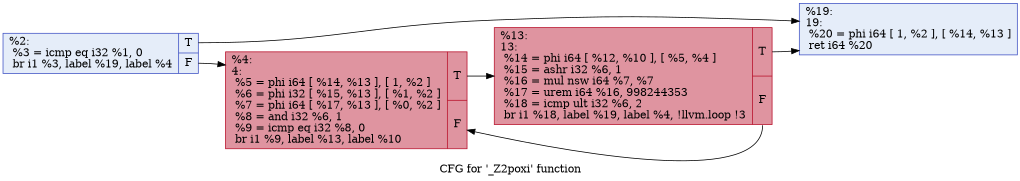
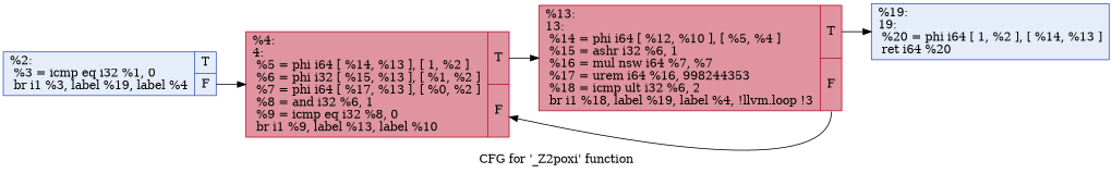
  digraph {
    label="CFG for '_Z2poxi' function"
    rankdir=LR
    node [color="#3d50c3ff" fillcolor="#c5d6f270" shape=record style=filled]
    edge [tailport=s0]
    n1 [label="{%2:\l  %3 = icmp eq i32 %1, 0\l  br i1 %3, label %19, label %4\l|{<s0>T|<s1>F}}"]
    n2 [label="{%19:\l19:                                               \l  %20 = phi i64 [ 1, %2 ], [ %14, %13 ]\l  ret i64 %20\l}"]
    n3 [color="#b70d28ff" fillcolor="#b70d2870" label="{%4:\l4:                                                \l  %5 = phi i64 [ %14, %13 ], [ 1, %2 ]\l  %6 = phi i32 [ %15, %13 ], [ %1, %2 ]\l  %7 = phi i64 [ %17, %13 ], [ %0, %2 ]\l  %8 = and i32 %6, 1\l  %9 = icmp eq i32 %8, 0\l  br i1 %9, label %13, label %10\l|{<s0>T|<s1>F}}"]
    n4 [color="#b70d28ff" fillcolor="#b70d2870" label="{%13:\l13:                                               \l  %14 = phi i64 [ %12, %10 ], [ %5, %4 ]\l  %15 = ashr i32 %6, 1\l  %16 = mul nsw i64 %7, %7\l  %17 = urem i64 %16, 998244353\l  %18 = icmp ult i32 %6, 2\l  br i1 %18, label %19, label %4, !llvm.loop !3\l|{<s0>T|<s1>F}}"]
-   n1 -> n2
    n1 -> n3 [tailport=s1]
    n3 -> n4
    n4 -> n2
    n4 -> n3 [tailport=s1]
  }
